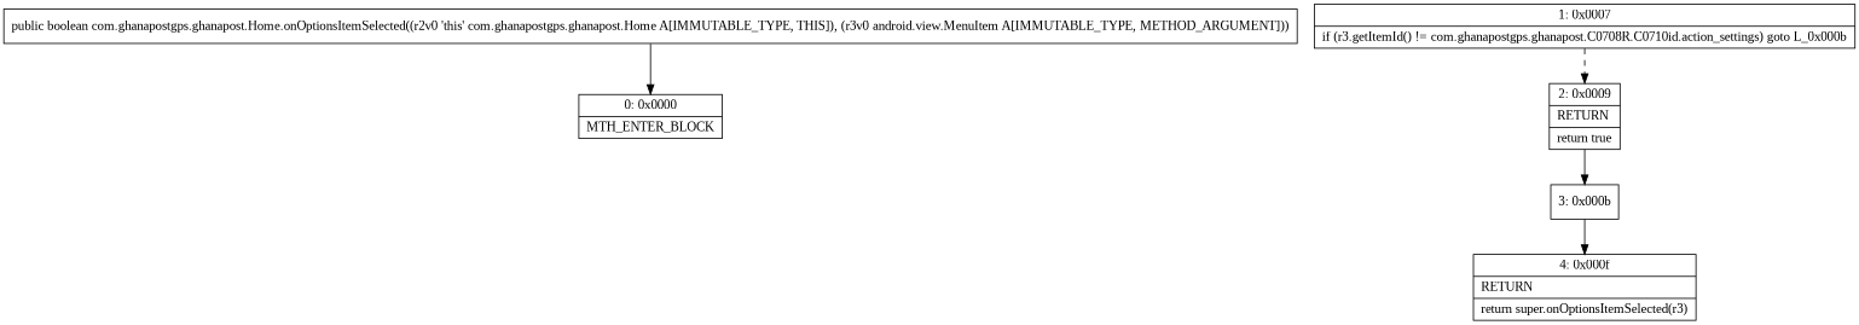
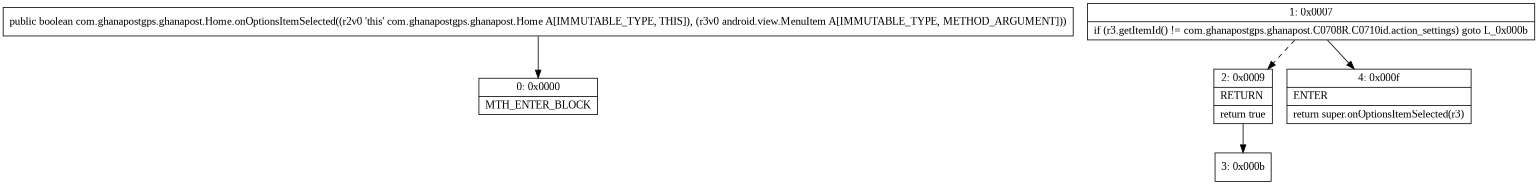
  digraph {
    fontname="Liberation Serif"
    node [fontname="Liberation Serif" shape=record]
    edge [fontname="Liberation Serif"]
    n1 [label="{0\:\ 0x0000|MTH_ENTER_BLOCK\l}"]
    n2 [label="{1\:\ 0x0007|if (r3.getItemId() != com.ghanapostgps.ghanapost.C0708R.C0710id.action_settings) goto L_0x000b\l}"]
    n3 [label="{2\:\ 0x0009|RETURN\l|return true\l}"]
    n4 [label="{3\:\ 0x000b}"]
-   n5 [label="{4\:\ 0x000f|RETURN\l|return super.onOptionsItemSelected(r3)\l}"]
+   n5 [label="{4\:\ 0x000f|ENTER\l|return super.onOptionsItemSelected(r3)\l}"]
    n6 [label="{public boolean com.ghanapostgps.ghanapost.Home.onOptionsItemSelected((r2v0 'this' com.ghanapostgps.ghanapost.Home A[IMMUTABLE_TYPE, THIS]), (r3v0 android.view.MenuItem A[IMMUTABLE_TYPE, METHOD_ARGUMENT])) }"]
    n2 -> n3 [style=dashed]
    n3 -> n4
-   n4 -> n5
+   n2 -> n5
    n6 -> n1
  }
